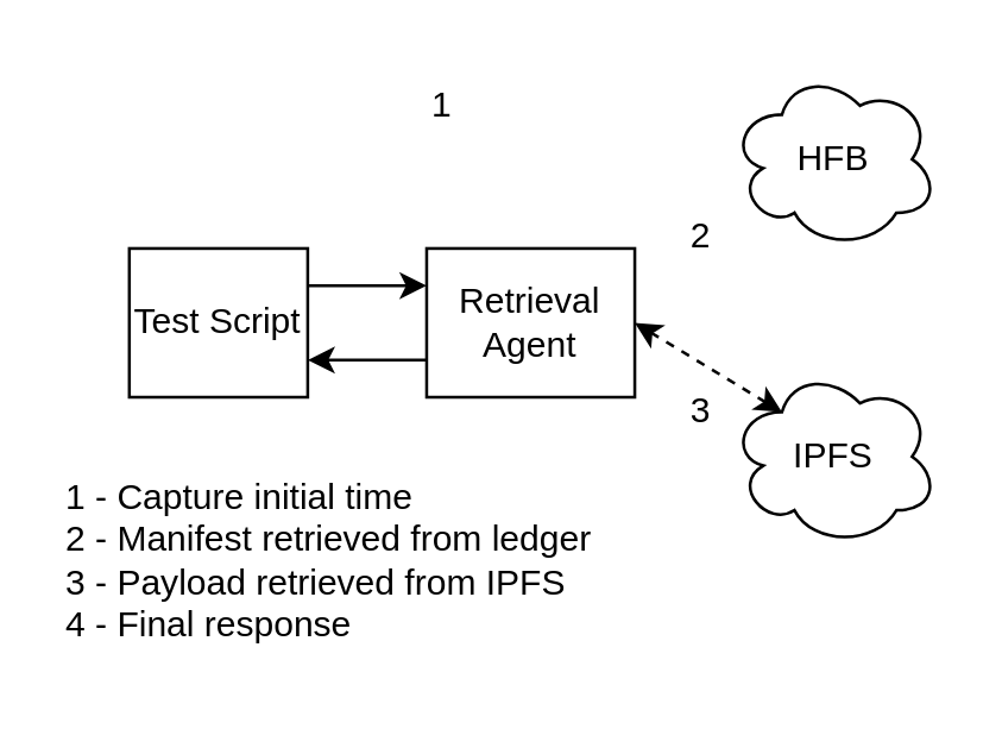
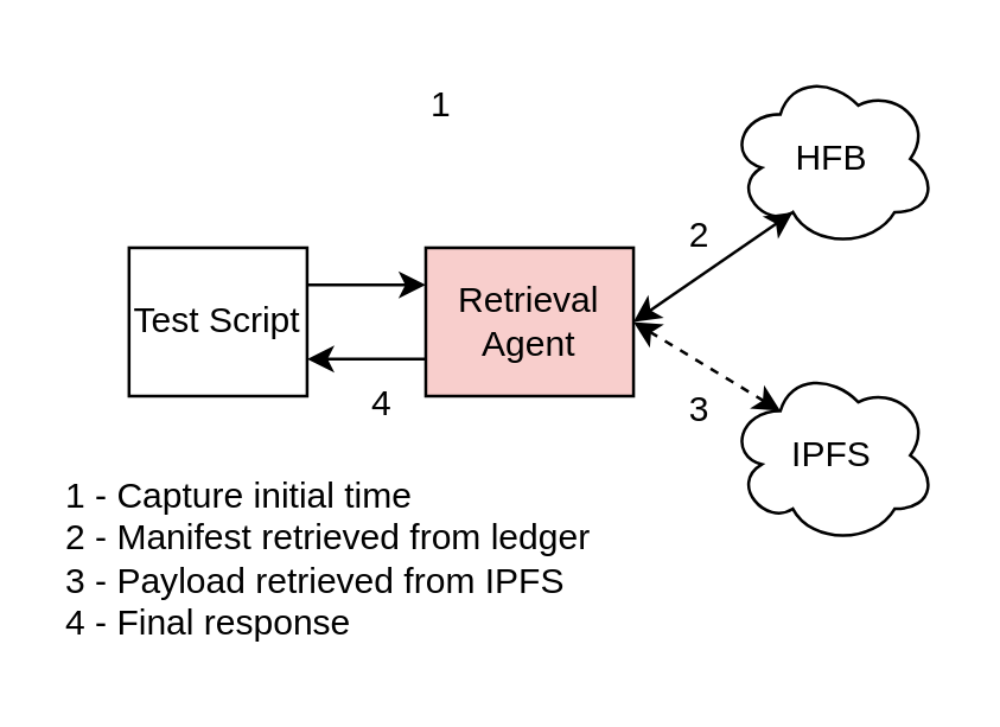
  <mxCell id="0" />
  <mxCell id="1" parent="0" />
  <mxCell id="2" value="Test Script" style="rounded=0;whiteSpace=wrap;html=1;" parent="1" vertex="1"><mxGeometry x="43" y="83" width="60" height="50" as="geometry" /></mxCell>
- <mxCell id="3" value="Retrieval Agent" style="rounded=0;whiteSpace=wrap;html=1;" parent="1" vertex="1"><mxGeometry x="143" y="83" width="70" height="50" as="geometry" /></mxCell>
+ <mxCell id="3" value="Retrieval Agent" style="rounded=0;whiteSpace=wrap;html=1;fillColor=#f8cecc;" parent="1" vertex="1"><mxGeometry x="143" y="83" width="70" height="50" as="geometry" /></mxCell>
  <mxCell id="4" value="HFB" style="ellipse;shape=cloud;whiteSpace=wrap;html=1;" parent="1" vertex="1"><mxGeometry x="245" y="23" width="70" height="60" as="geometry" /></mxCell>
  <mxCell id="5" value="IPFS" style="ellipse;shape=cloud;whiteSpace=wrap;html=1;" parent="1" vertex="1"><mxGeometry x="245" y="123" width="70" height="60" as="geometry" /></mxCell>
  <mxCell id="6" value="" style="endArrow=classic;html=1;rounded=0;entryX=0.25;entryY=0.25;entryDx=0;entryDy=0;entryPerimeter=0;exitX=1;exitY=0.5;exitDx=0;exitDy=0;startArrow=classic;startFill=1;endFill=1;dashed=1;" parent="1" source="3" target="5" edge="1"><mxGeometry width="50" height="50" relative="1" as="geometry"><mxPoint x="215" y="303" as="sourcePoint" /><mxPoint x="265" y="253" as="targetPoint" /></mxGeometry></mxCell>
+ <mxCell id="7" value="" style="endArrow=classic;html=1;rounded=0;entryX=0.31;entryY=0.8;entryDx=0;entryDy=0;entryPerimeter=0;exitX=1;exitY=0.5;exitDx=0;exitDy=0;startArrow=classic;startFill=1;endFill=1;" parent="1" source="3" target="4" edge="1"><mxGeometry width="50" height="50" relative="1" as="geometry"><mxPoint x="235" y="273" as="sourcePoint" /><mxPoint x="285" y="223" as="targetPoint" /></mxGeometry></mxCell>
  <mxCell id="8" value="" style="endArrow=classic;html=1;rounded=0;exitX=1;exitY=0.25;exitDx=0;exitDy=0;entryX=0;entryY=0.25;entryDx=0;entryDy=0;" parent="1" source="2" target="3" edge="1"><mxGeometry width="50" height="50" relative="1" as="geometry"><mxPoint x="115" y="253" as="sourcePoint" /><mxPoint x="165" y="203" as="targetPoint" /></mxGeometry></mxCell>
  <mxCell id="9" value="" style="endArrow=classic;html=1;rounded=0;exitX=0;exitY=0.75;exitDx=0;exitDy=0;entryX=1;entryY=0.75;entryDx=0;entryDy=0;" parent="1" source="3" target="2" edge="1"><mxGeometry width="50" height="50" relative="1" as="geometry"><mxPoint x="65" y="243" as="sourcePoint" /><mxPoint x="115" y="193" as="targetPoint" /></mxGeometry></mxCell>
  <mxCell id="10" value="1" style="text;html=1;align=center;verticalAlign=middle;resizable=0;points=[];autosize=1;strokeColor=none;fillColor=none;" parent="1" vertex="1"><mxGeometry x="133" y="20" width="30" height="30" as="geometry" /></mxCell>
  <mxCell id="11" value="2" style="text;html=1;align=center;verticalAlign=middle;resizable=0;points=[];autosize=1;strokeColor=none;fillColor=none;" parent="1" vertex="1"><mxGeometry x="220" y="64" width="30" height="30" as="geometry" /></mxCell>
  <mxCell id="12" value="3" style="text;html=1;align=center;verticalAlign=middle;resizable=0;points=[];autosize=1;strokeColor=none;fillColor=none;" parent="1" vertex="1"><mxGeometry x="220" y="123" width="30" height="30" as="geometry" /></mxCell>
  <mxCell id="13" value="&lt;div align=&quot;left&quot;&gt;1 - Capture initial time&lt;/div&gt;&lt;div align=&quot;left&quot;&gt;2 - Manifest retrieved from ledger&lt;/div&gt;&lt;div align=&quot;left&quot;&gt;3 - Payload retrieved from IPFS&lt;/div&gt;&lt;div align=&quot;left&quot;&gt;4 - Final response&lt;br&gt;&lt;/div&gt;" style="text;html=1;align=left;verticalAlign=middle;resizable=0;points=[];autosize=1;strokeColor=none;fillColor=none;" parent="1" vertex="1"><mxGeometry x="20" y="153" width="200" height="70" as="geometry" /></mxCell>
+ <mxCell id="14" value="4" style="text;html=1;align=center;verticalAlign=middle;resizable=0;points=[];autosize=1;strokeColor=none;fillColor=none;" parent="1" vertex="1"><mxGeometry x="113" y="121" width="30" height="30" as="geometry" /></mxCell>
